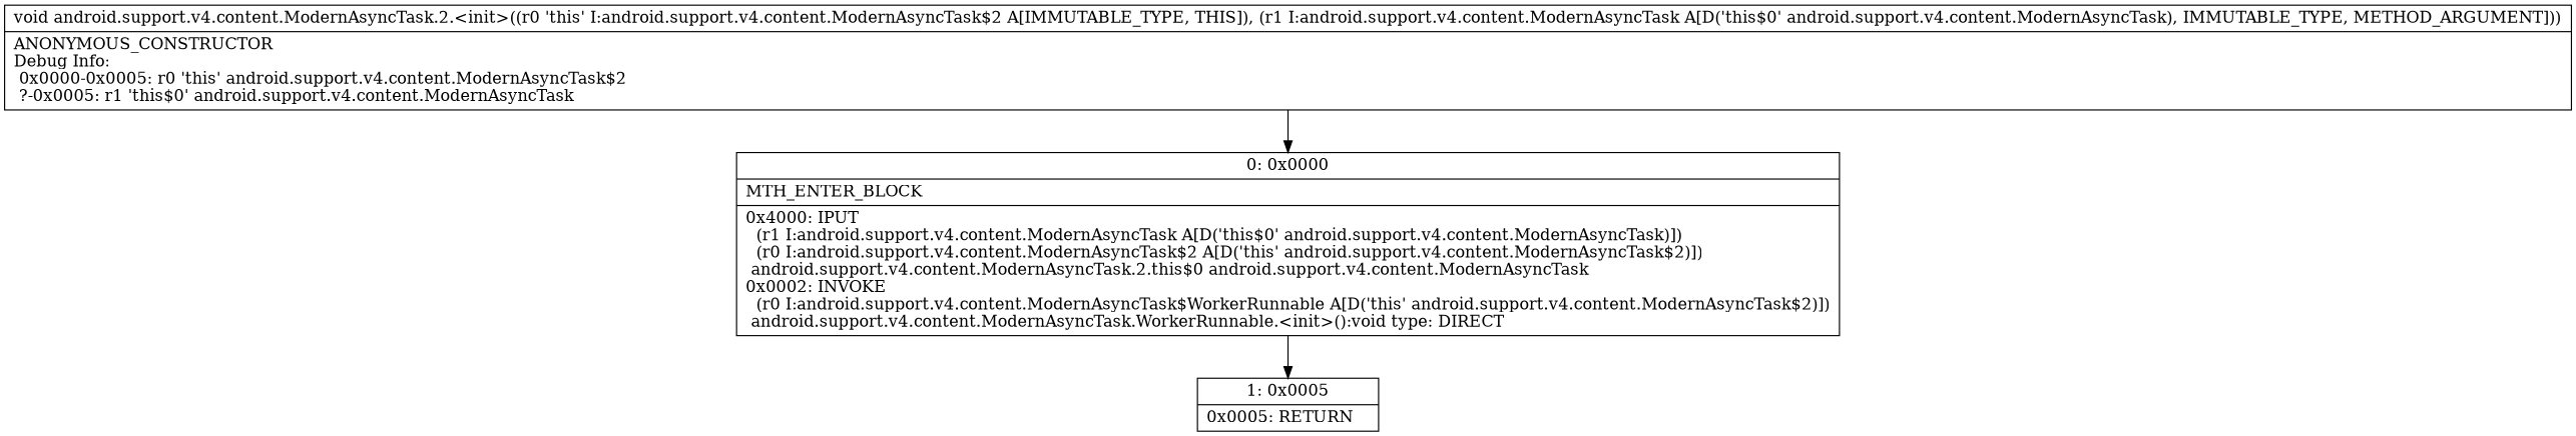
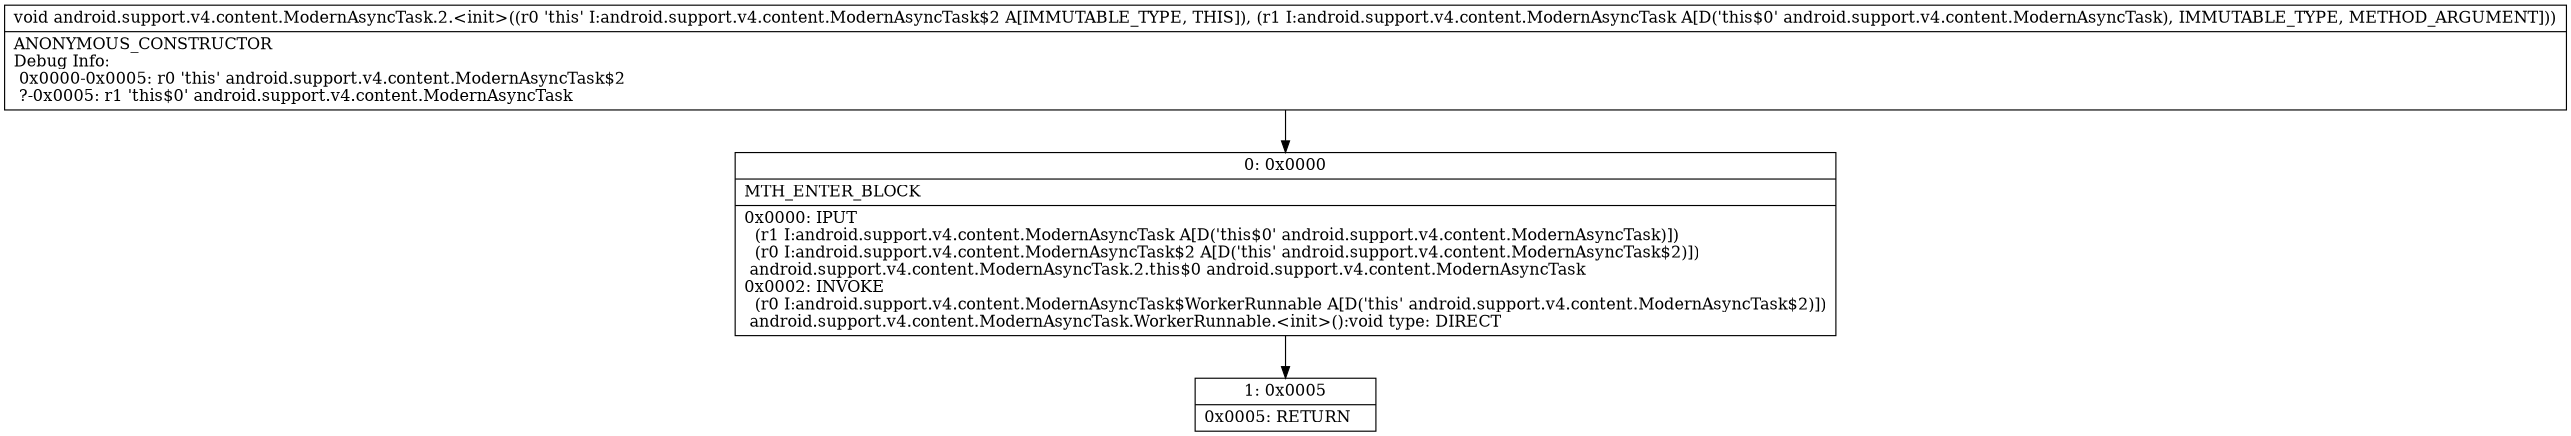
  digraph {
    fontname="DejaVu Serif"
    node [shape=record fontname="DejaVu Serif"]
    edge [fontname="DejaVu Serif"]
-   n1 [label="{0\:\ 0x0000|MTH_ENTER_BLOCK\l|0x4000: IPUT  \l  (r1 I:android.support.v4.content.ModernAsyncTask A[D('this$0' android.support.v4.content.ModernAsyncTask)])\l  (r0 I:android.support.v4.content.ModernAsyncTask$2 A[D('this' android.support.v4.content.ModernAsyncTask$2)])\l android.support.v4.content.ModernAsyncTask.2.this$0 android.support.v4.content.ModernAsyncTask \l0x0002: INVOKE  \l  (r0 I:android.support.v4.content.ModernAsyncTask$WorkerRunnable A[D('this' android.support.v4.content.ModernAsyncTask$2)])\l android.support.v4.content.ModernAsyncTask.WorkerRunnable.\<init\>():void type: DIRECT \l}"]
+   n1 [label="{0\:\ 0x0000|MTH_ENTER_BLOCK\l|0x0000: IPUT  \l  (r1 I:android.support.v4.content.ModernAsyncTask A[D('this$0' android.support.v4.content.ModernAsyncTask)])\l  (r0 I:android.support.v4.content.ModernAsyncTask$2 A[D('this' android.support.v4.content.ModernAsyncTask$2)])\l android.support.v4.content.ModernAsyncTask.2.this$0 android.support.v4.content.ModernAsyncTask \l0x0002: INVOKE  \l  (r0 I:android.support.v4.content.ModernAsyncTask$WorkerRunnable A[D('this' android.support.v4.content.ModernAsyncTask$2)])\l android.support.v4.content.ModernAsyncTask.WorkerRunnable.\<init\>():void type: DIRECT \l}"]
    n2 [label="{1\:\ 0x0005|0x0005: RETURN   \l}"]
    n3 [label="{void android.support.v4.content.ModernAsyncTask.2.\<init\>((r0 'this' I:android.support.v4.content.ModernAsyncTask$2 A[IMMUTABLE_TYPE, THIS]), (r1 I:android.support.v4.content.ModernAsyncTask A[D('this$0' android.support.v4.content.ModernAsyncTask), IMMUTABLE_TYPE, METHOD_ARGUMENT]))  | ANONYMOUS_CONSTRUCTOR\lDebug Info:\l  0x0000\-0x0005: r0 'this' android.support.v4.content.ModernAsyncTask$2\l  ?\-0x0005: r1 'this$0' android.support.v4.content.ModernAsyncTask\l}"]
    n1 -> n2
    n3 -> n1
  }
